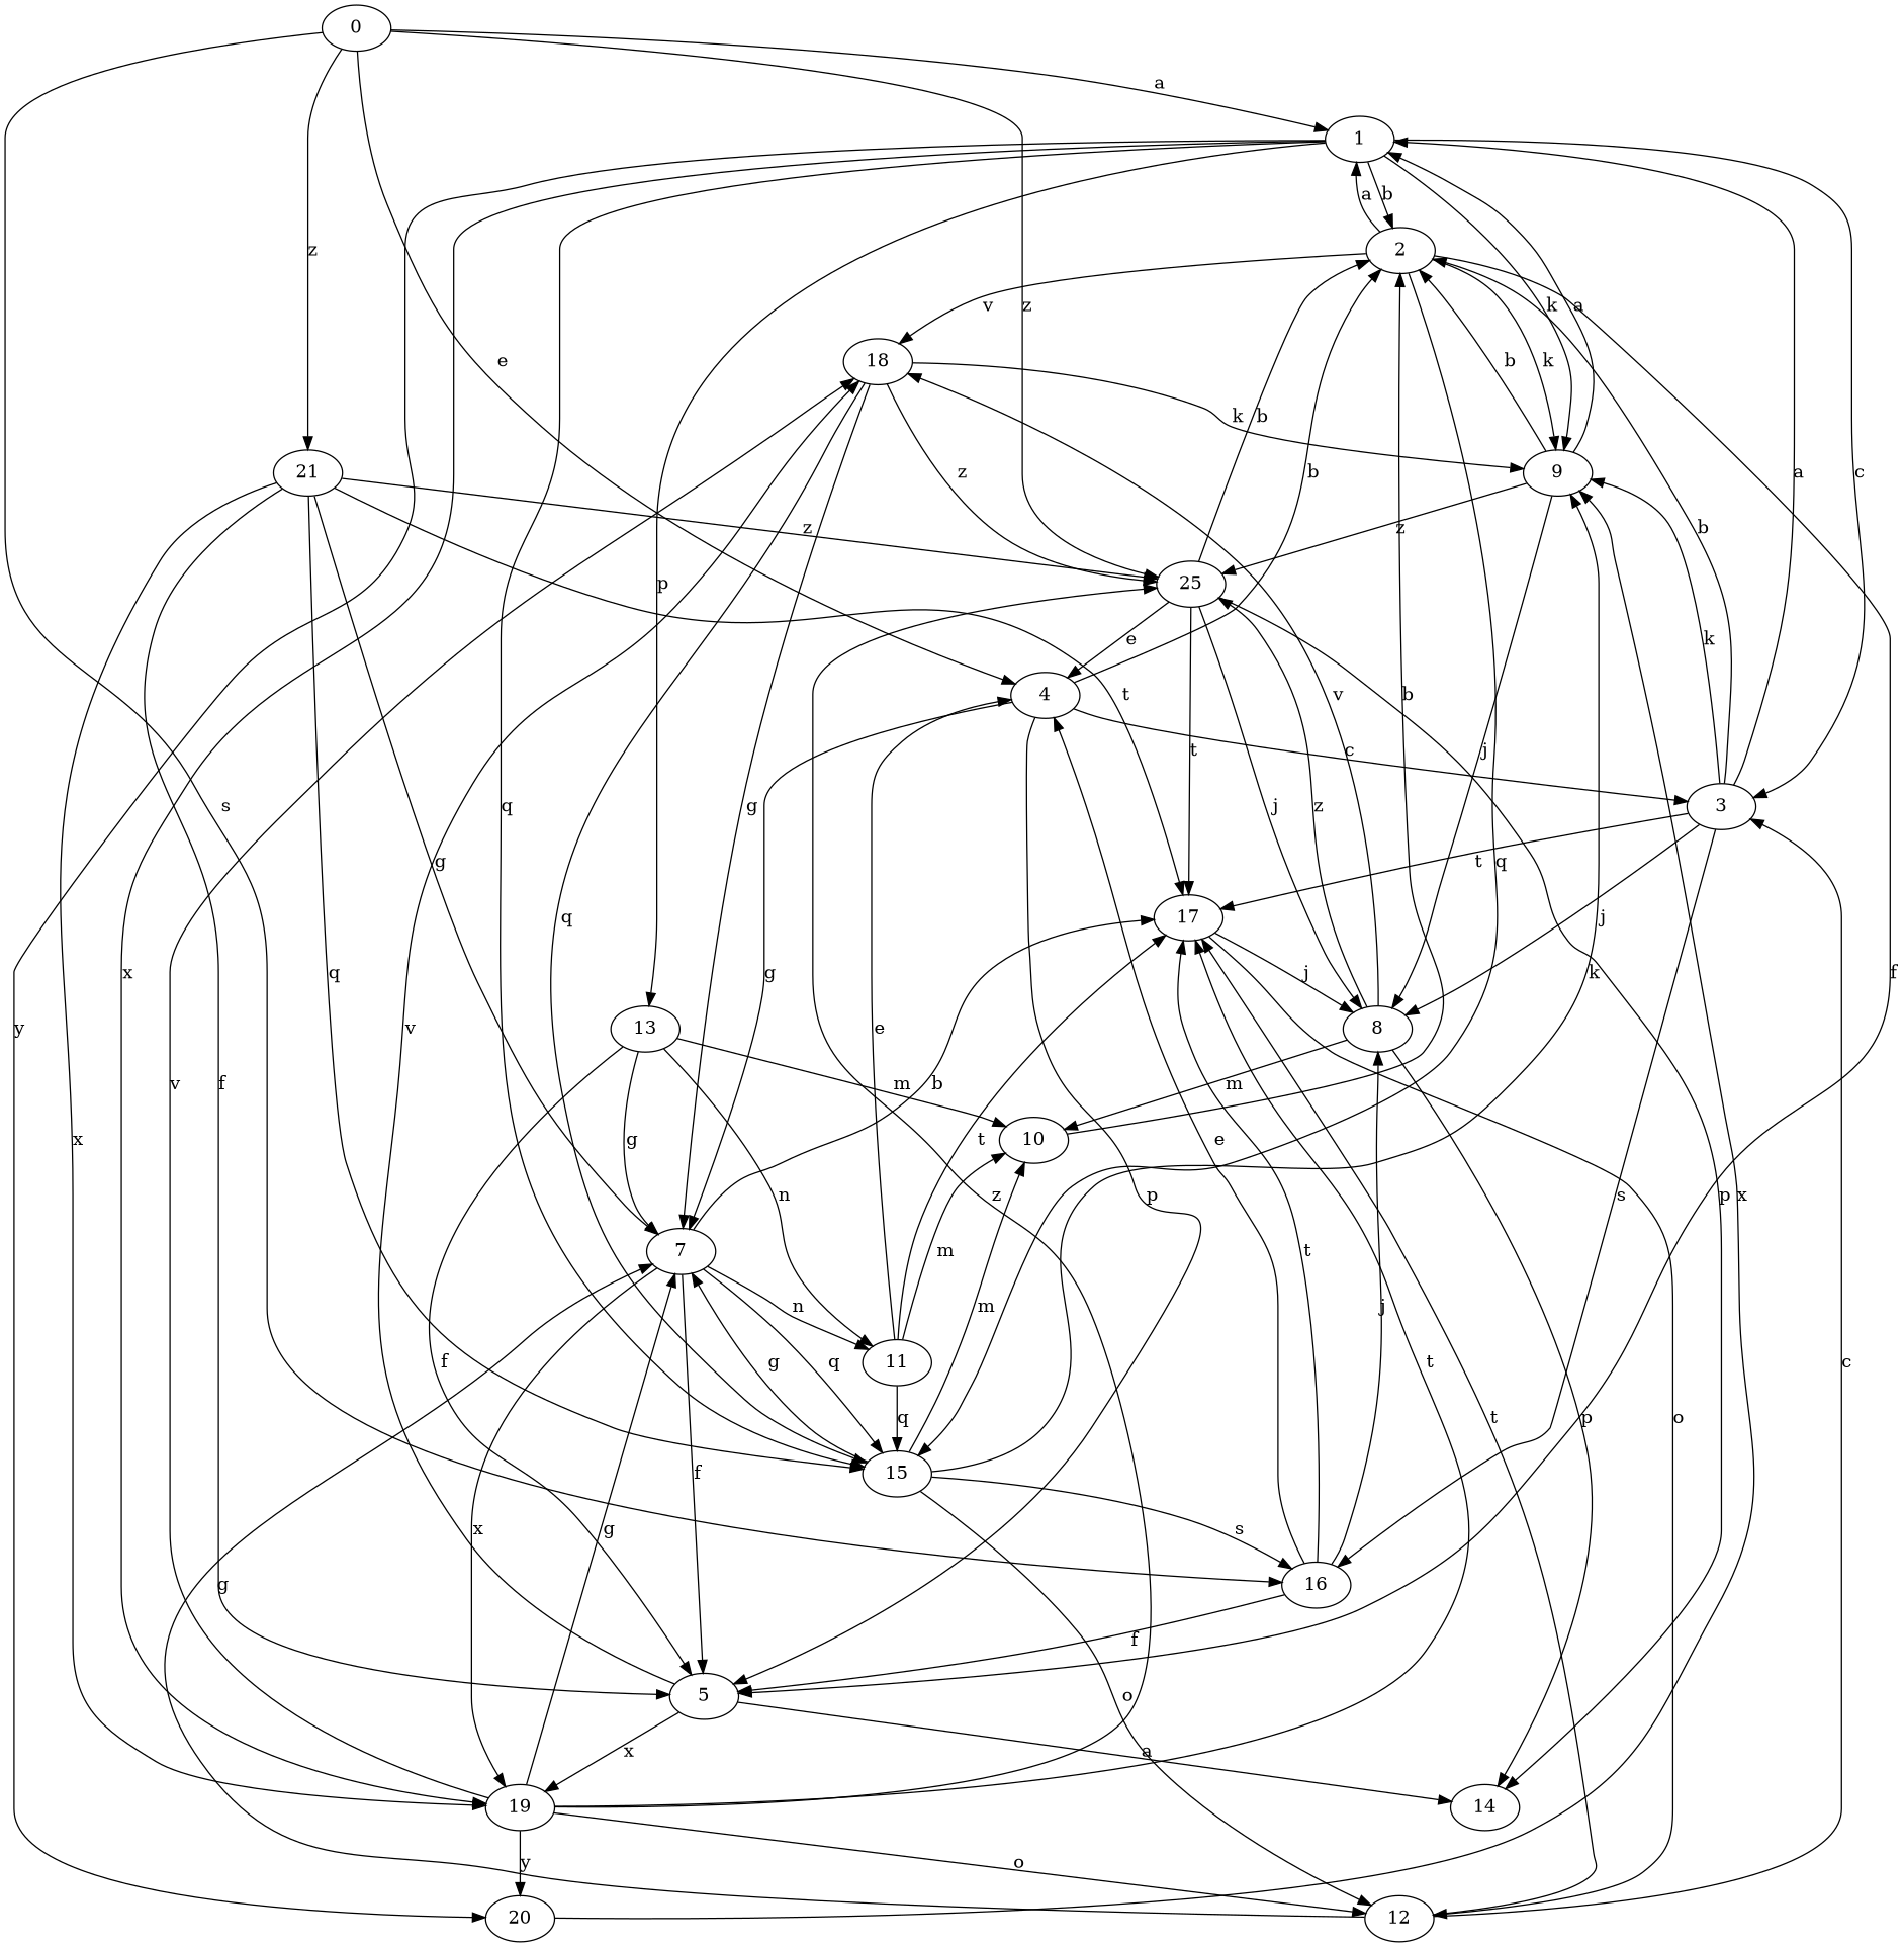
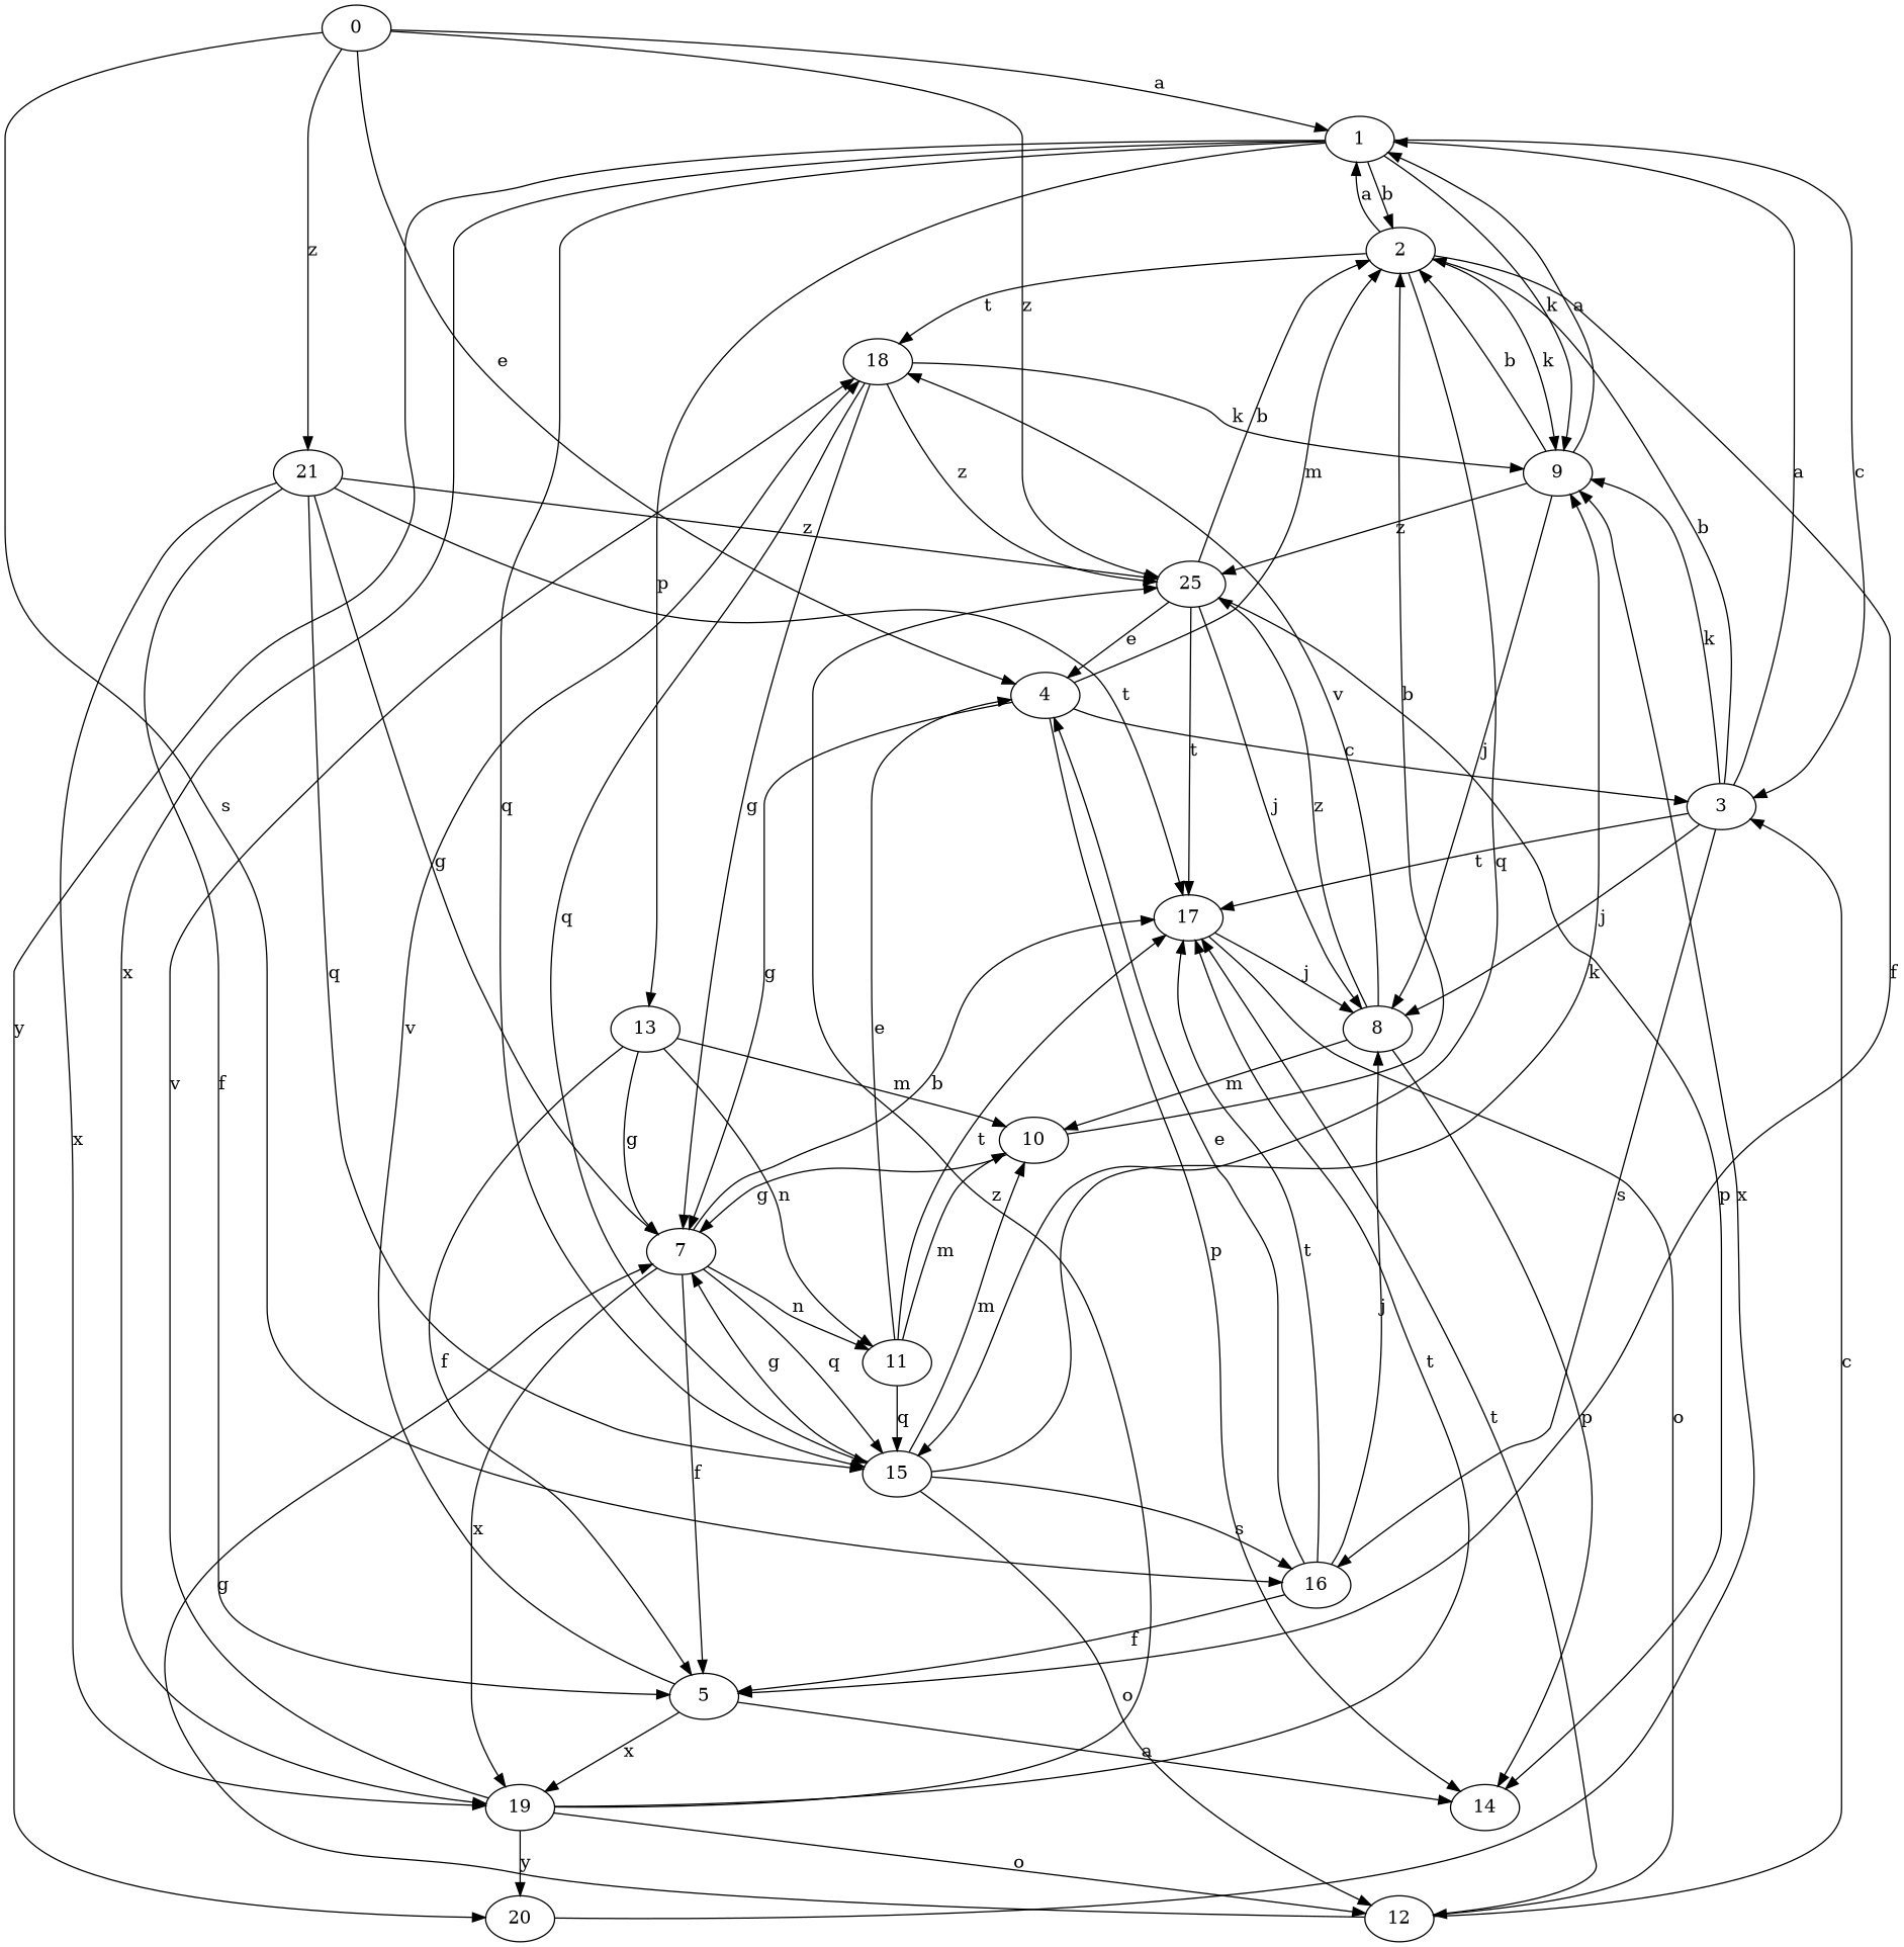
  strict digraph {
    1
    2
    3
    9
    13
    15
    19
    20
    5
    18
    8
    16
    17
    25
    7
    11
    10
    12
    14
    4
    0
    21
    1 -> 2 [label=b]
    1 -> 3 [label=c]
    1 -> 9 [label=k]
    1 -> 13 [label=p]
    1 -> 15 [label=q]
    1 -> 19 [label=x]
    1 -> 20 [label=y]
    2 -> 1 [label=a]
    2 -> 9 [label=k]
    2 -> 15 [label=q]
    2 -> 5 [label=f]
-   2 -> 18 [label=v]
+   2 -> 18 [label=t]
    3 -> 1 [label=a]
    3 -> 2 [label=b]
    3 -> 9 [label=k]
    3 -> 8 [label=j]
    3 -> 16 [label=s]
    3 -> 17 [label=t]
    9 -> 1 [label=a]
    9 -> 2 [label=b]
    9 -> 8 [label=j]
    9 -> 25 [label=z]
    13 -> 5 [label=f]
    13 -> 7 [label=g]
    13 -> 11 [label=n]
    13 -> 10 [label=m]
    15 -> 9 [label=k]
    15 -> 16 [label=s]
    15 -> 7 [label=g]
    15 -> 10 [label=m]
    15 -> 12 [label=o]
    19 -> 20 [label=y]
    19 -> 18 [label=v]
    19 -> 17 [label=t]
    19 -> 25 [label=z]
-   19 -> 7 [label=g]
+   10 -> 7 [label=g]
    19 -> 12 [label=o]
    20 -> 9 [label=x]
    5 -> 19 [label=x]
    5 -> 18 [label=v]
    5 -> 14 [label=a]
    18 -> 9 [label=k]
    18 -> 15 [label=q]
    18 -> 25 [label=z]
    18 -> 7 [label=g]
    8 -> 18 [label=v]
    8 -> 25 [label=z]
    8 -> 10 [label=m]
    8 -> 14 [label=p]
    16 -> 5 [label=f]
    16 -> 8 [label=j]
    16 -> 17 [label=t]
    16 -> 4 [label=e]
    17 -> 8 [label=j]
    17 -> 12 [label=o]
    25 -> 2 [label=b]
    25 -> 8 [label=j]
    25 -> 17 [label=t]
    25 -> 14 [label=p]
    25 -> 4 [label=e]
    7 -> 15 [label=q]
    7 -> 19 [label=x]
    7 -> 5 [label=f]
    7 -> 17 [label=b]
    7 -> 11 [label=n]
    11 -> 15 [label=q]
    11 -> 17 [label=t]
    11 -> 10 [label=m]
    11 -> 4 [label=e]
    10 -> 2 [label=b]
    12 -> 3 [label=c]
    12 -> 17 [label=t]
    12 -> 7 [label=g]
-   4 -> 2 [label=b]
+   4 -> 2 [label=m]
    4 -> 3 [label=c]
    4 -> 7 [label=g]
-   4 -> 5 [label=p]
+   4 -> 14 [label=p]
    0 -> 1 [label=a]
    0 -> 16 [label=s]
    0 -> 25 [label=z]
    0 -> 4 [label=e]
    0 -> 21 [label=z]
    21 -> 15 [label=q]
    21 -> 19 [label=x]
    21 -> 5 [label=f]
    21 -> 17 [label=t]
    21 -> 25 [label=z]
    21 -> 7 [label=g]
  }
